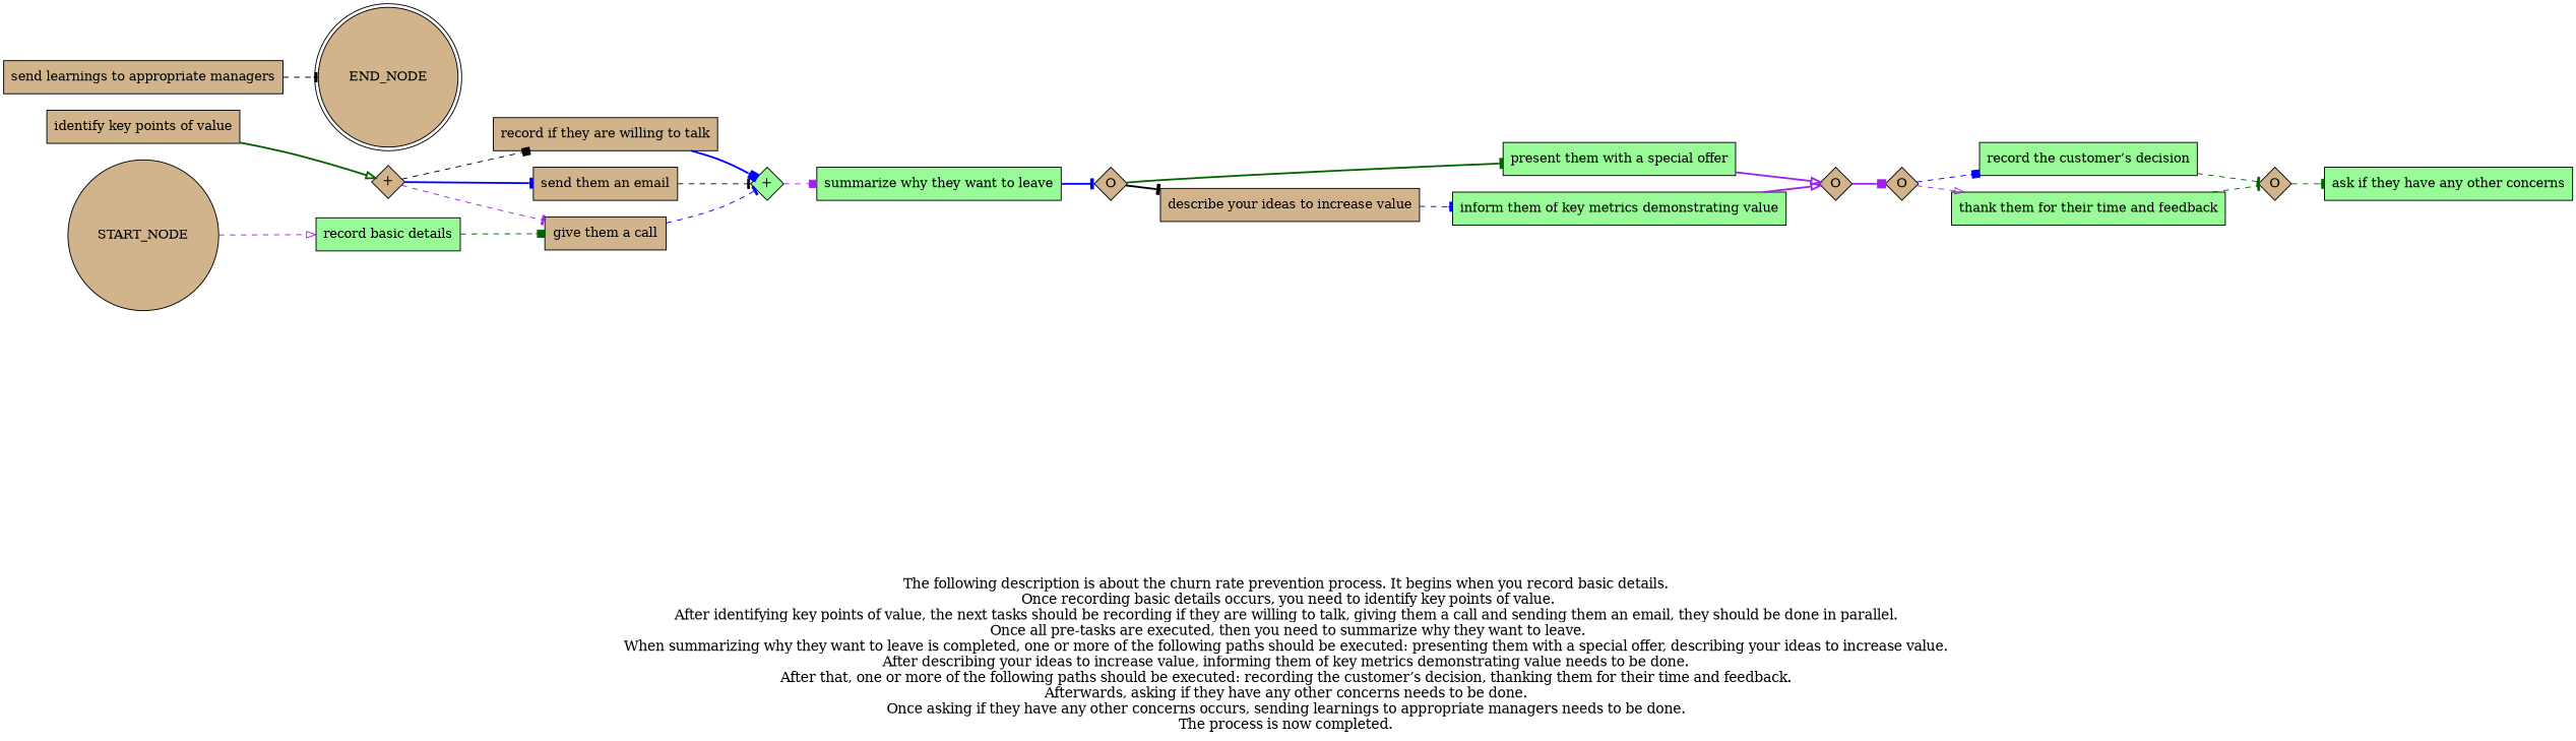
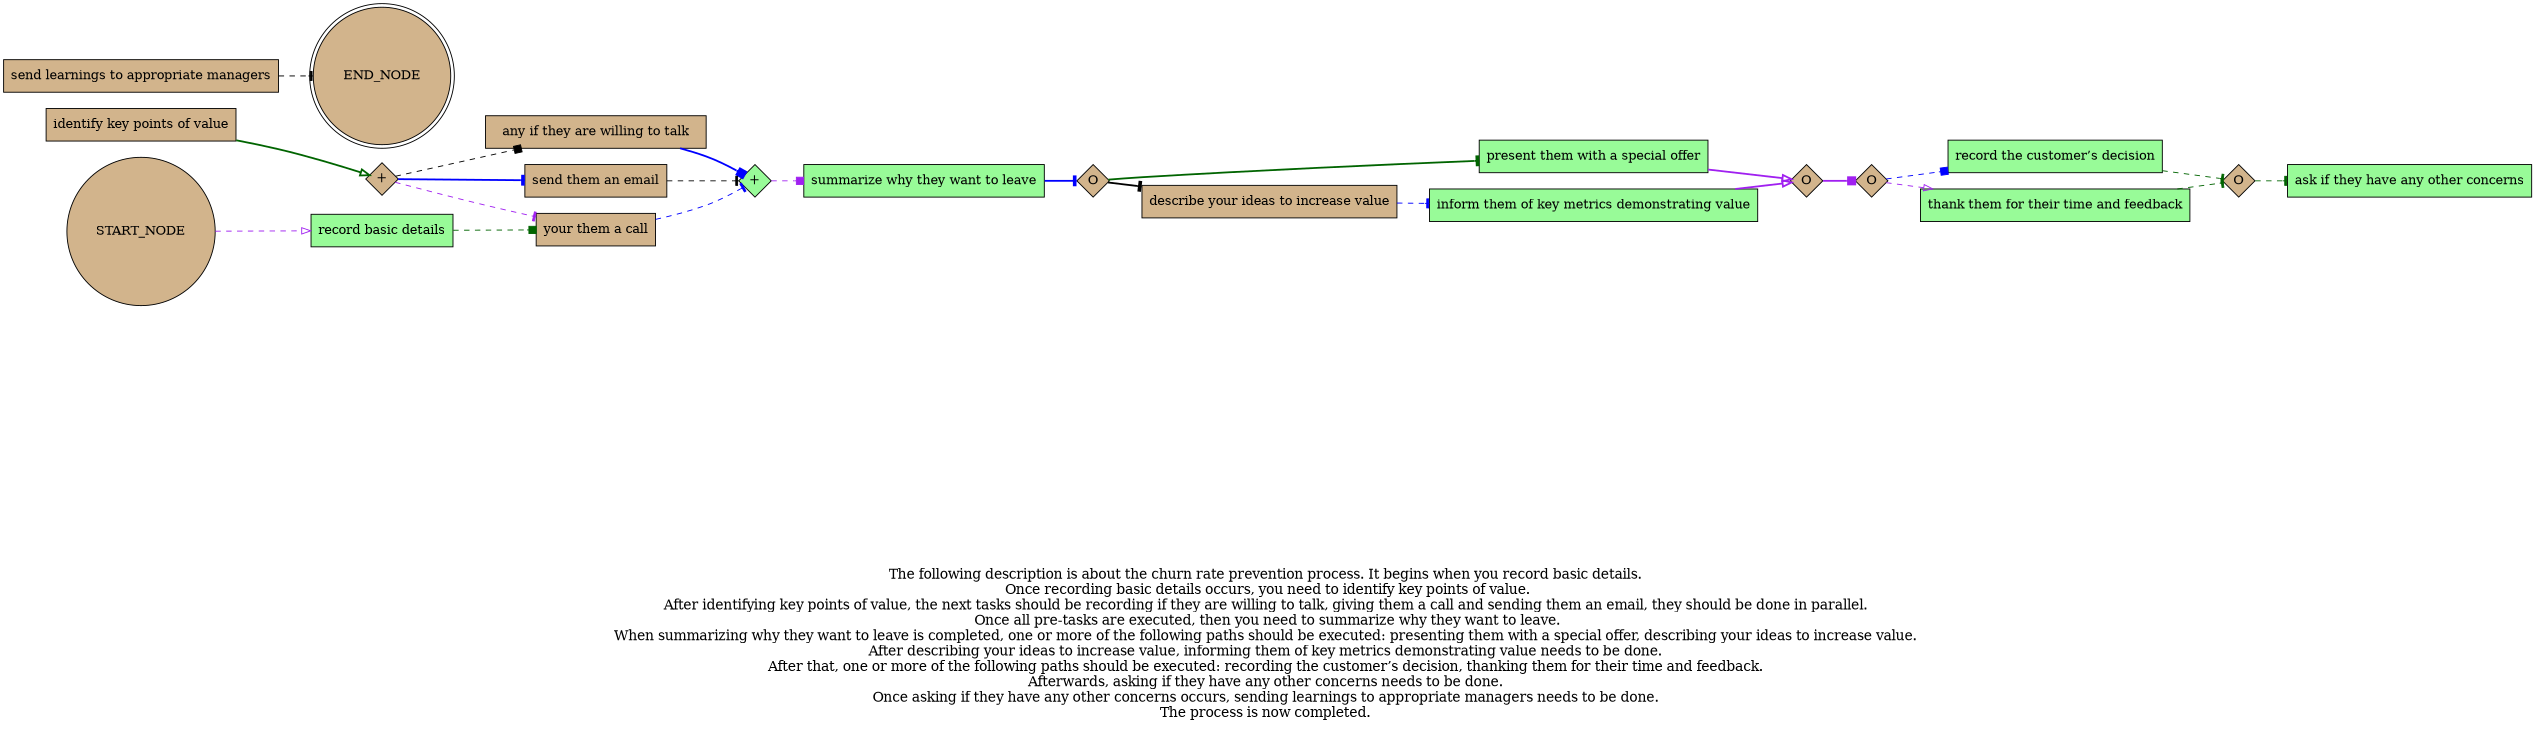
  digraph {
    fontsize=15
    label="\n\n\nThe following description is about the churn rate prevention process. It begins when you record basic details. \nOnce recording basic details occurs, you need to identify key points of value.\nAfter identifying key points of value, the next tasks should be recording if they are willing to talk, giving them a call and sending them an email, they should be done in parallel. \nOnce all pre-tasks are executed, then you need to summarize why they want to leave.\nWhen summarizing why they want to leave is completed, one or more of the following paths should be executed: presenting them with a special offer, describing your ideas to increase value. \nAfter describing your ideas to increase value, informing them of key metrics demonstrating value needs to be done. \nAfter that, one or more of the following paths should be executed: recording the customer’s decision, thanking them for their time and feedback. \nAfterwards, asking if they have any other concerns needs to be done. \nOnce asking if they have any other concerns occurs, sending learnings to appropriate managers needs to be done. \nThe process is now completed. \n"
    rankdir=LR
    node [fillcolor=tan shape=box style=filled]
    edge [arrowhead=tee color=purple style=dashed]
    "record basic details" [fillcolor=palegreen]
    "identify key points of value"
    n3 [fixedsize=true label="+" shape=diamond width=0.5]
-   "record if they are willing to talk"
-   "give them a call"
+   "record if they are willing to talk" [label="any if they are willing to talk"]
+   "give them a call" [label="your them a call"]
    "send them an email"
    n7 [fillcolor=palegreen fixedsize=true label="+" shape=diamond width=0.5]
    "summarize why they want to leave" [fillcolor=palegreen]
    n9 [fixedsize=true label=O shape=diamond width=0.5]
    "present them with a special offer" [fillcolor=palegreen]
    "describe your ideas to increase value"
    n12 [fixedsize=true label=O shape=diamond width=0.5]
    "inform them of key metrics demonstrating value" [fillcolor=palegreen]
    n14 [fixedsize=true label=O shape=diamond width=0.5]
    "record the customer’s decision" [fillcolor=palegreen]
    "thank them for their time and feedback" [fillcolor=palegreen]
    n17 [fixedsize=true label=O shape=diamond width=0.5]
    "ask if they have any other concerns" [fillcolor=palegreen]
    "send learnings to appropriate managers"
    END_NODE [shape=doublecircle width=0.2]
    START_NODE [shape=circle width=0.3]
    subgraph sub_1 {
      "record basic details"
      "identify key points of value"
      n3
      "record if they are willing to talk"
      "give them a call"
      "send them an email"
      n7
      "summarize why they want to leave"
      n9
      "present them with a special offer"
      "describe your ideas to increase value"
      n12
      "inform them of key metrics demonstrating value"
      n14
      "record the customer’s decision"
      "thank them for their time and feedback"
      n17
      "ask if they have any other concerns"
      "send learnings to appropriate managers"
    }
    "record basic details" -> "give them a call" [arrowhead=box color=darkgreen]
    "identify key points of value" -> n3 [arrowhead=onormal color=darkgreen style=bold]
    n3 -> "record if they are willing to talk" [arrowhead=box color=black]
    n3 -> "give them a call"
    n3 -> "send them an email" [color=blue style=bold]
    "record if they are willing to talk" -> n7 [arrowhead=box color=blue style=bold]
    "give them a call" -> n7 [color=blue]
    "send them an email" -> n7 [color=black]
    n7 -> "summarize why they want to leave" [arrowhead=box]
    "summarize why they want to leave" -> n9 [color=blue style=bold]
    n9 -> "present them with a special offer" [color=darkgreen style=bold]
    n9 -> "describe your ideas to increase value" [color=black style=bold]
    "present them with a special offer" -> n12 [arrowhead=onormal style=bold]
    "describe your ideas to increase value" -> "inform them of key metrics demonstrating value" [color=blue]
    n12 -> n14 [arrowhead=box style=bold]
    "inform them of key metrics demonstrating value" -> n12 [arrowhead=onormal style=bold]
    n14 -> "record the customer’s decision" [arrowhead=box color=blue]
    n14 -> "thank them for their time and feedback" [arrowhead=onormal]
    "record the customer’s decision" -> n17 [color=darkgreen]
    "thank them for their time and feedback" -> n17 [color=darkgreen]
    n17 -> "ask if they have any other concerns" [color=darkgreen]
    "send learnings to appropriate managers" -> END_NODE [color=black]
    START_NODE -> "record basic details" [arrowhead=onormal]
  }
